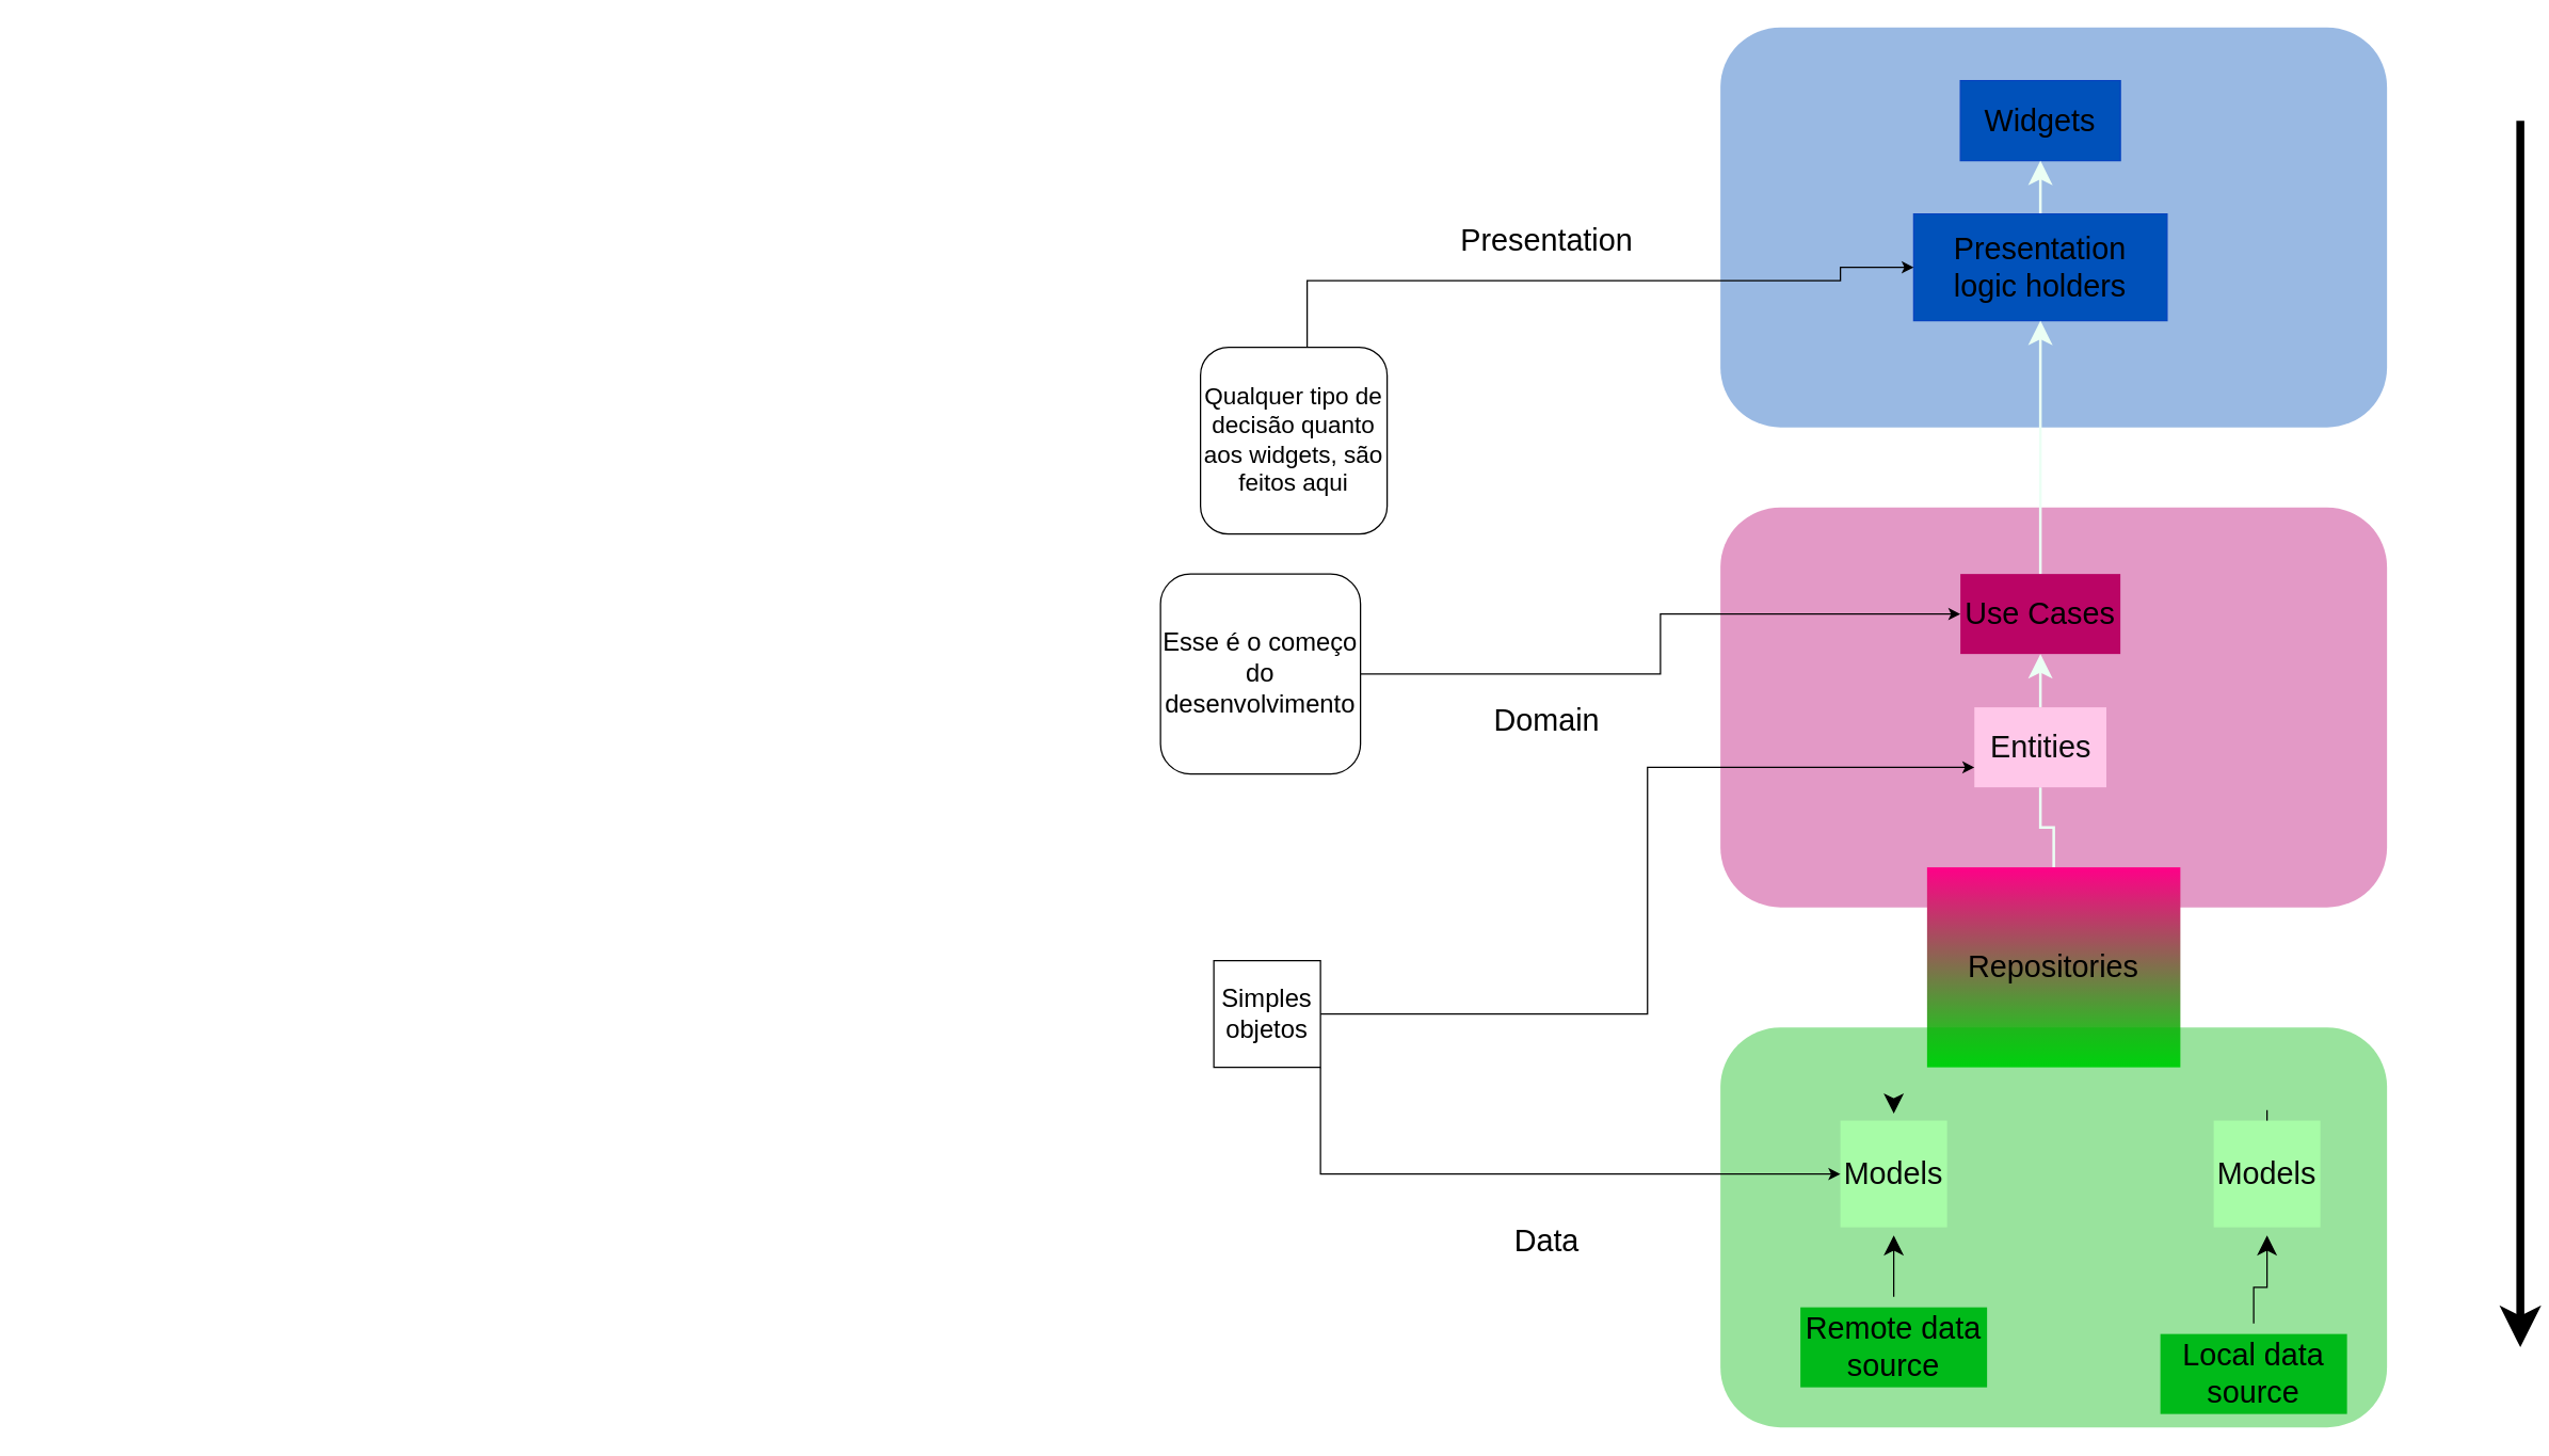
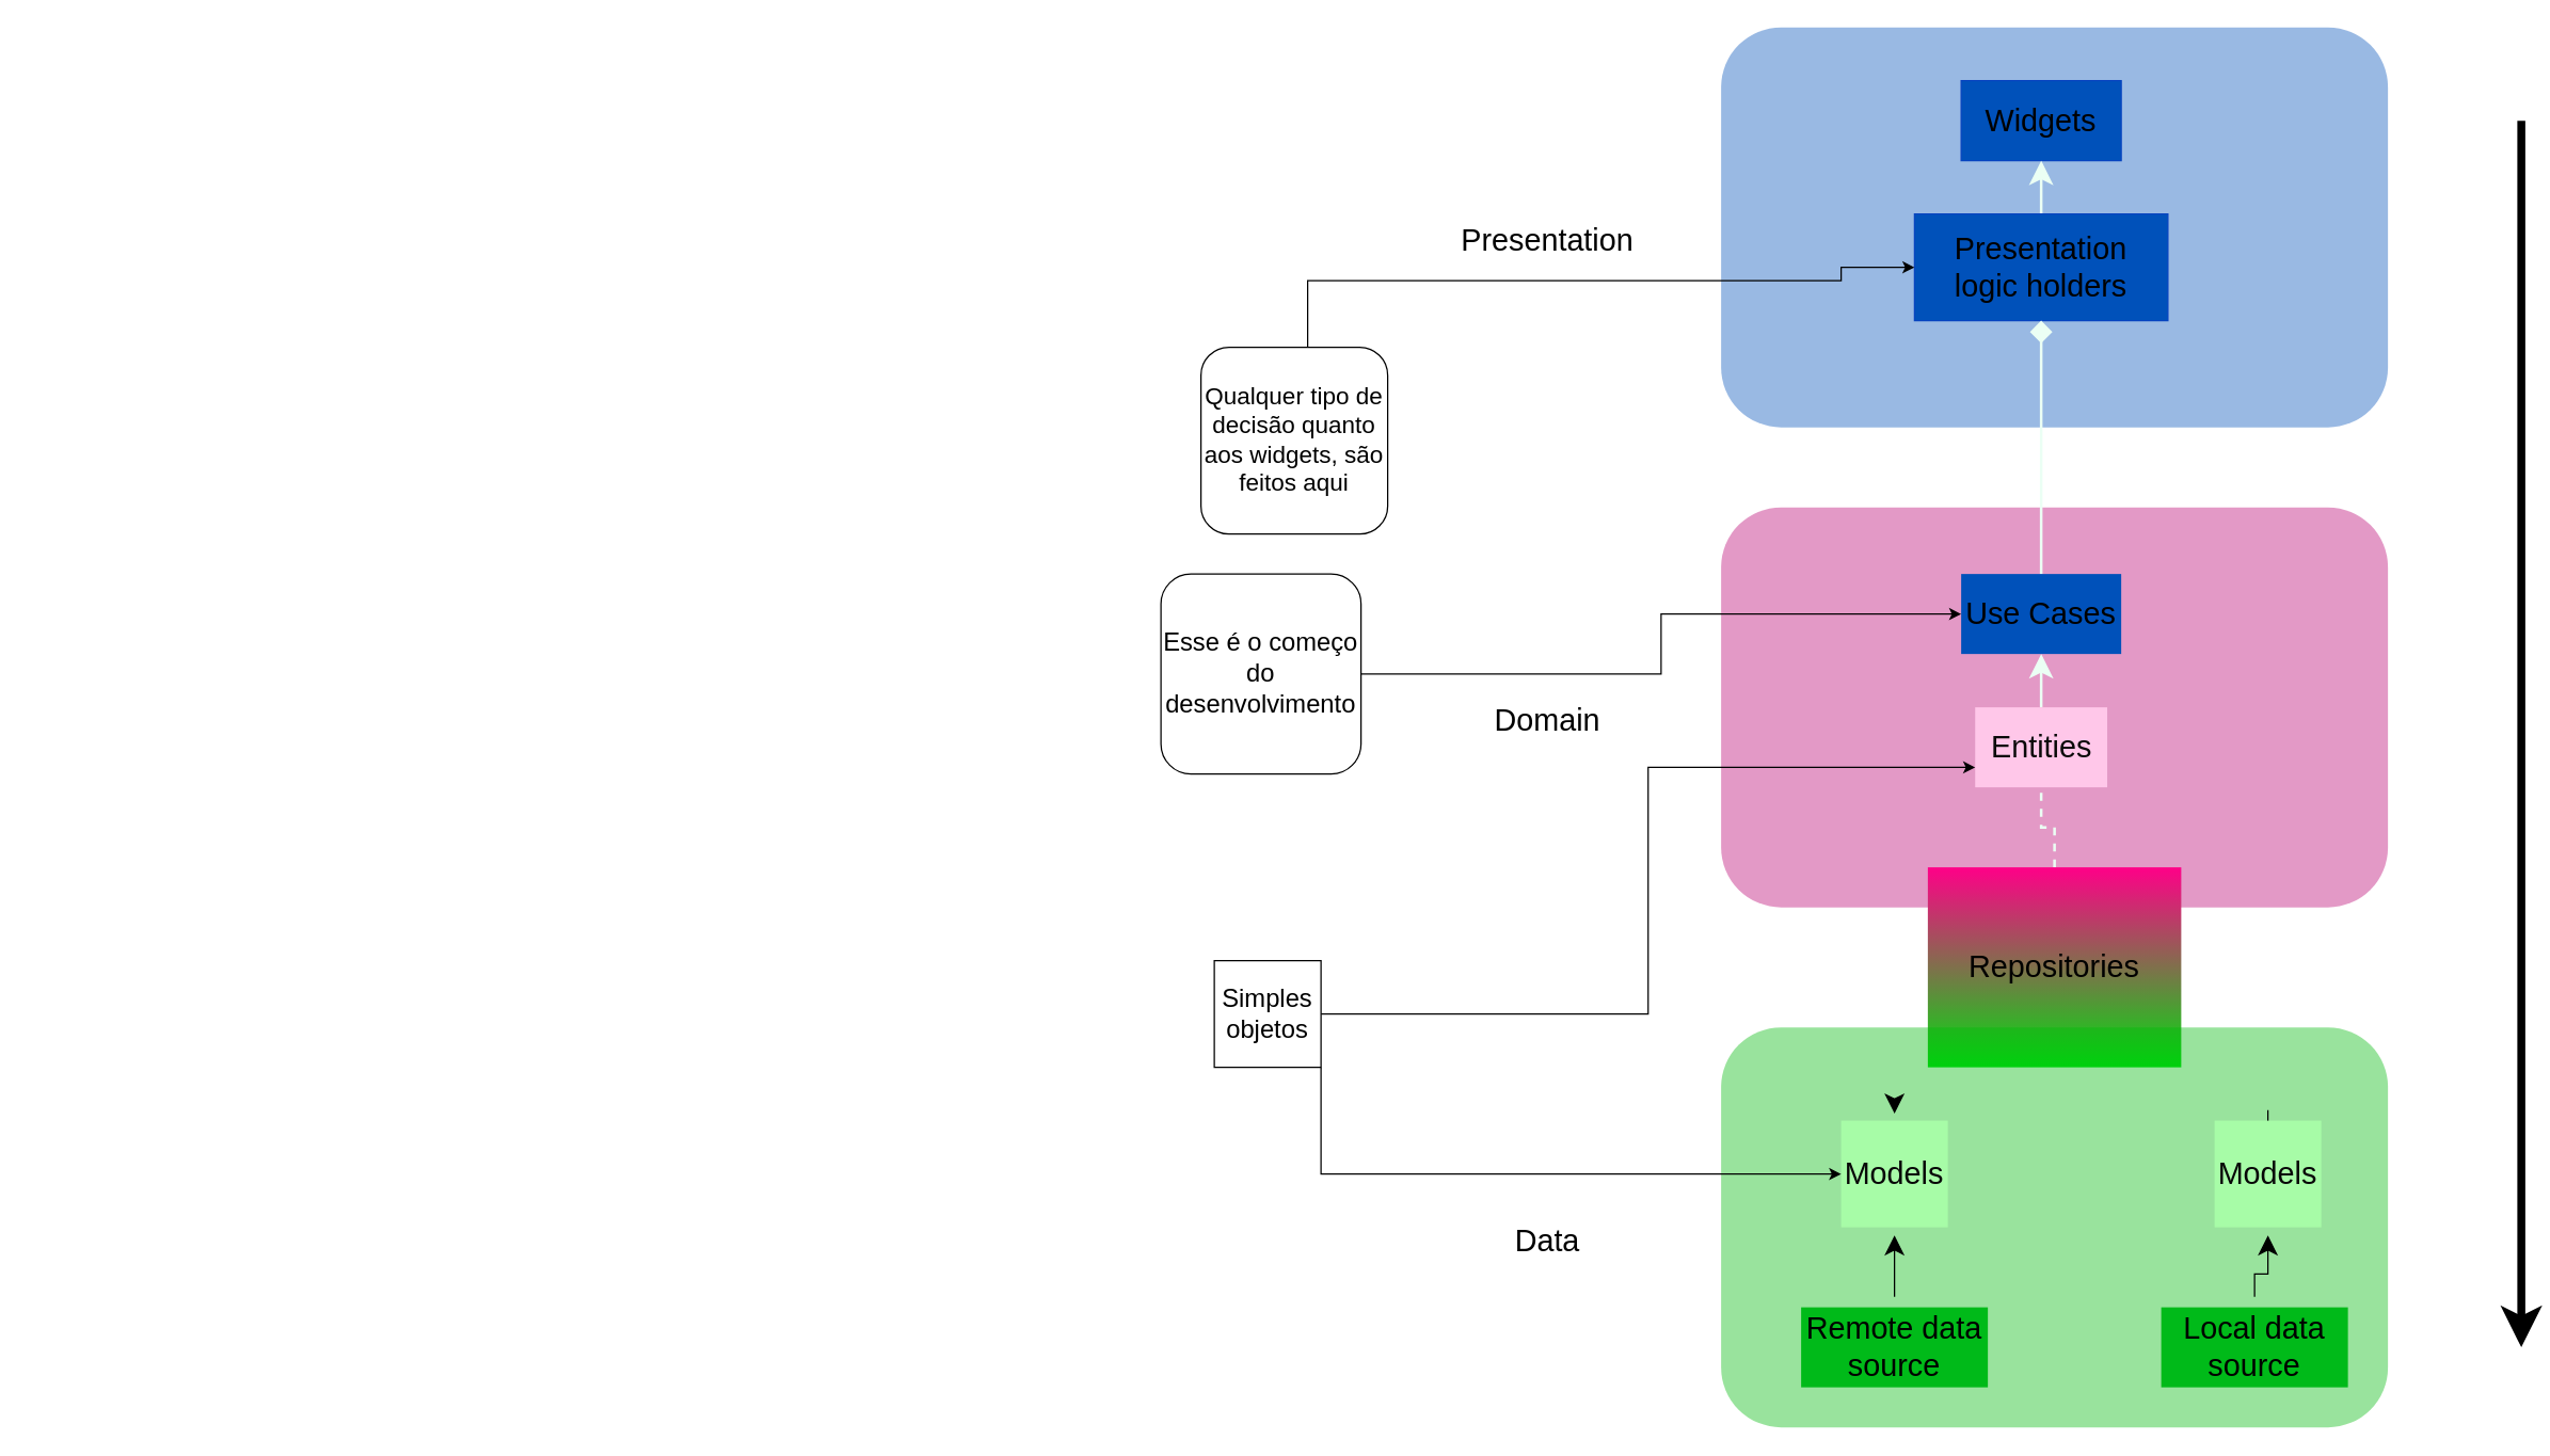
  <mxCell id="0" />
  <mxCell id="1" parent="0" />
  <mxCell id="2" value="" style="rounded=1;whiteSpace=wrap;html=1;fillColor=#0051BA;strokeColor=none;glass=0;shadow=0;comic=0;fillOpacity=40;" parent="1" vertex="1"><mxGeometry x="1290" y="20" width="500" height="300" as="geometry" /></mxCell>
  <mxCell id="3" value="Presentation" style="text;html=1;strokeColor=none;fillColor=none;align=center;verticalAlign=middle;whiteSpace=wrap;rounded=0;fontSize=23;" parent="1" vertex="1"><mxGeometry x="1140" y="170" width="40" height="20" as="geometry" /></mxCell>
  <mxCell id="4" value="Widgets" style="rounded=0;whiteSpace=wrap;html=1;shadow=0;glass=0;comic=0;strokeColor=#0643BF;fillColor=#0051BA;fontSize=23;" parent="1" vertex="1"><mxGeometry x="1470" y="60" width="120" height="60" as="geometry" /></mxCell>
  <mxCell id="5" style="edgeStyle=orthogonalEdgeStyle;rounded=0;jumpSize=11;orthogonalLoop=1;jettySize=auto;html=1;entryX=0.5;entryY=1;entryDx=0;entryDy=0;startSize=3;sourcePerimeterSpacing=0;endArrow=classic;endFill=1;endSize=12;targetPerimeterSpacing=0;strokeColor=#EBFFF4;strokeWidth=2;fontSize=23;" parent="1" source="6" target="4" edge="1"><mxGeometry relative="1" as="geometry" /></mxCell>
  <mxCell id="6" value="Presentation&lt;br&gt;logic holders" style="rounded=0;whiteSpace=wrap;html=1;shadow=0;glass=0;comic=0;strokeColor=#0643BF;fillColor=#0051BA;fontSize=23;" parent="1" vertex="1"><mxGeometry x="1435" y="160" width="190" height="80" as="geometry" /></mxCell>
  <mxCell id="7" value="" style="rounded=1;whiteSpace=wrap;html=1;fillColor=#BA0070;strokeColor=none;glass=0;shadow=0;comic=0;fillOpacity=40;" parent="1" vertex="1"><mxGeometry x="1290" y="380" width="500" height="300" as="geometry" /></mxCell>
  <mxCell id="8" value="Domain" style="text;html=1;strokeColor=none;fillColor=none;align=center;verticalAlign=middle;whiteSpace=wrap;rounded=0;fontSize=23;" parent="1" vertex="1"><mxGeometry x="1140" y="530" width="40" height="20" as="geometry" /></mxCell>
- <mxCell id="9" style="edgeStyle=orthogonalEdgeStyle;rounded=0;jumpSize=11;orthogonalLoop=1;jettySize=auto;html=1;startSize=3;sourcePerimeterSpacing=0;endArrow=classic;endFill=1;endSize=12;targetPerimeterSpacing=0;strokeColor=#EBFFF4;strokeWidth=2;fontSize=23;" parent="1" source="10" target="6" edge="1"><mxGeometry relative="1" as="geometry" /></mxCell>
- <mxCell id="10" value="Use Cases" style="rounded=0;whiteSpace=wrap;html=1;shadow=0;glass=0;comic=0;strokeColor=none;fillColor=#BA0465;fontSize=23;" parent="1" vertex="1"><mxGeometry x="1470" y="430" width="120" height="60" as="geometry" /></mxCell>
- <mxCell id="11" style="edgeStyle=orthogonalEdgeStyle;rounded=0;jumpSize=11;orthogonalLoop=1;jettySize=auto;html=1;exitX=0.5;exitY=0;exitDx=0;exitDy=0;startSize=3;sourcePerimeterSpacing=0;endSize=12;targetPerimeterSpacing=0;fontSize=23;strokeColor=#EBFFF4;endArrow=none;endFill=0;strokeWidth=2;" parent="1" source="12" target="14" edge="1"><mxGeometry relative="1" as="geometry" /></mxCell>
+ <mxCell id="9" style="edgeStyle=orthogonalEdgeStyle;rounded=0;jumpSize=11;orthogonalLoop=1;jettySize=auto;html=1;startSize=3;sourcePerimeterSpacing=0;endArrow=diamond;endFill=1;endSize=12;targetPerimeterSpacing=0;strokeColor=#EBFFF4;strokeWidth=2;fontSize=23;" parent="1" source="10" target="6" edge="1"><mxGeometry relative="1" as="geometry" /></mxCell>
+ <mxCell id="10" value="Use Cases" style="rounded=0;whiteSpace=wrap;html=1;shadow=0;glass=0;comic=0;strokeColor=none;fillColor=#0051ba;fontSize=23;" parent="1" vertex="1"><mxGeometry x="1470" y="430" width="120" height="60" as="geometry" /></mxCell>
+ <mxCell id="11" style="edgeStyle=orthogonalEdgeStyle;rounded=0;jumpSize=11;orthogonalLoop=1;jettySize=auto;html=1;exitX=0.5;exitY=0;exitDx=0;exitDy=0;startSize=3;sourcePerimeterSpacing=0;endSize=12;targetPerimeterSpacing=0;fontSize=23;strokeColor=#EBFFF4;endArrow=none;endFill=0;strokeWidth=2;dashed=1;" parent="1" source="12" target="14" edge="1"><mxGeometry relative="1" as="geometry" /></mxCell>
  <mxCell id="12" value="Repositories" style="rounded=0;whiteSpace=wrap;html=1;shadow=0;glass=0;comic=0;strokeColor=none;fillColor=#FF0088;fontSize=23;gradientColor=#00E00F;" parent="1" vertex="1"><mxGeometry x="1445" y="650" width="190" height="150" as="geometry" /></mxCell>
  <mxCell id="13" style="edgeStyle=orthogonalEdgeStyle;rounded=0;jumpSize=11;orthogonalLoop=1;jettySize=auto;html=1;startSize=3;sourcePerimeterSpacing=0;endArrow=classic;endFill=1;endSize=12;targetPerimeterSpacing=0;strokeColor=#EBFFF4;strokeWidth=2;fontSize=23;" parent="1" source="14" target="10" edge="1"><mxGeometry relative="1" as="geometry" /></mxCell>
  <mxCell id="14" value="&lt;font color=&quot;#0a0a0a&quot;&gt;Entities&lt;/font&gt;" style="rounded=0;whiteSpace=wrap;html=1;shadow=0;glass=0;comic=0;strokeColor=none;fillColor=#FFC7E9;gradientColor=none;fontSize=23;" parent="1" vertex="1"><mxGeometry x="1480.5" y="530" width="99" height="60" as="geometry" /></mxCell>
  <mxCell id="15" value="" style="endArrow=classic;html=1;fontSize=23;endSize=12;targetPerimeterSpacing=6;sourcePerimeterSpacing=8;startSize=10;jumpSize=11;strokeWidth=6;" parent="1" edge="1"><mxGeometry width="50" height="50" relative="1" as="geometry"><mxPoint x="1890" y="90" as="sourcePoint" /><mxPoint x="1890" y="1010" as="targetPoint" /></mxGeometry></mxCell>
  <mxCell id="16" value="" style="rounded=1;whiteSpace=wrap;html=1;fillColor=#00BA0C;strokeColor=none;glass=0;shadow=0;comic=0;fillOpacity=40;" parent="1" vertex="1"><mxGeometry x="1290" y="770" width="500" height="300" as="geometry" /></mxCell>
  <mxCell id="17" value="Data" style="text;html=1;strokeColor=none;fillColor=none;align=center;verticalAlign=middle;whiteSpace=wrap;rounded=0;fontSize=23;" parent="1" vertex="1"><mxGeometry x="1140" y="920" width="40" height="20" as="geometry" /></mxCell>
  <mxCell id="18" style="edgeStyle=orthogonalEdgeStyle;rounded=0;jumpSize=11;orthogonalLoop=1;jettySize=auto;html=1;startSize=10;sourcePerimeterSpacing=8;endSize=12;targetPerimeterSpacing=6;fontSize=23;" parent="1" source="19" target="16" edge="1"><mxGeometry relative="1" as="geometry"><Array as="points"><mxPoint x="1420" y="810" /><mxPoint x="1510" y="810" /></Array></mxGeometry></mxCell>
  <mxCell id="19" value="&lt;font color=&quot;#080808&quot;&gt;Models&lt;/font&gt;" style="rounded=0;whiteSpace=wrap;html=1;shadow=0;glass=0;comic=0;strokeColor=none;fillColor=#A7FCA7;fontSize=23;" parent="1" vertex="1"><mxGeometry x="1380" y="840" width="80" height="80" as="geometry" /></mxCell>
  <mxCell id="20" style="edgeStyle=orthogonalEdgeStyle;rounded=0;jumpSize=11;orthogonalLoop=1;jettySize=auto;html=1;startSize=10;sourcePerimeterSpacing=8;endSize=12;targetPerimeterSpacing=6;fontSize=23;" parent="1" source="21" target="16" edge="1"><mxGeometry relative="1" as="geometry"><Array as="points"><mxPoint x="1700" y="820" /><mxPoint x="1580" y="820" /></Array></mxGeometry></mxCell>
  <mxCell id="21" value="&lt;font color=&quot;#080808&quot;&gt;Models&lt;/font&gt;" style="rounded=0;whiteSpace=wrap;html=1;shadow=0;glass=0;comic=0;strokeColor=none;fillColor=#A7FCA7;fontSize=23;" parent="1" vertex="1"><mxGeometry x="1660" y="840" width="80" height="80" as="geometry" /></mxCell>
  <mxCell id="22" style="edgeStyle=orthogonalEdgeStyle;rounded=0;jumpSize=11;orthogonalLoop=1;jettySize=auto;html=1;startSize=10;sourcePerimeterSpacing=8;endSize=12;targetPerimeterSpacing=6;fontSize=23;" parent="1" source="23" target="19" edge="1"><mxGeometry relative="1" as="geometry" /></mxCell>
  <mxCell id="23" value="Remote data source" style="rounded=0;whiteSpace=wrap;html=1;shadow=0;glass=0;comic=0;strokeColor=none;fillColor=#00BA19;fontSize=23;" parent="1" vertex="1"><mxGeometry x="1350" y="980" width="140" height="60" as="geometry" /></mxCell>
  <mxCell id="24" style="edgeStyle=orthogonalEdgeStyle;rounded=0;jumpSize=11;orthogonalLoop=1;jettySize=auto;html=1;startSize=10;sourcePerimeterSpacing=8;endSize=12;targetPerimeterSpacing=6;fontSize=23;" parent="1" source="25" target="21" edge="1"><mxGeometry relative="1" as="geometry" /></mxCell>
- <mxCell id="25" value="Local data source" style="rounded=0;whiteSpace=wrap;html=1;shadow=0;glass=0;comic=0;strokeColor=none;fillColor=#00BA19;fontSize=23;" parent="1" vertex="1"><mxGeometry x="1620" y="1000" width="140" height="60" as="geometry" /></mxCell>
+ <mxCell id="25" value="Local data source" style="rounded=0;whiteSpace=wrap;html=1;shadow=0;glass=0;comic=0;strokeColor=none;fillColor=#00BA19;fontSize=23;" parent="1" vertex="1"><mxGeometry x="1620" y="980" width="140" height="60" as="geometry" /></mxCell>
  <mxCell id="26" value="&lt;!--StartFragment--&gt;&lt;img src=&quot;https://blog.cleancoder.com/uncle-bob/images/2012-08-13-the-clean-architecture/CleanArchitecture.jpg&quot; style=&quot;&quot;&gt;&lt;!--EndFragment--&gt;" style="text;whiteSpace=wrap;html=1;fontSize=23;" parent="1" vertex="1"><mxGeometry x="20" y="160" width="30" height="40" as="geometry" /></mxCell>
  <mxCell id="27" style="edgeStyle=orthogonalEdgeStyle;rounded=0;orthogonalLoop=1;jettySize=auto;html=1;" parent="1" source="28" target="10" edge="1"><mxGeometry relative="1" as="geometry" /></mxCell>
  <mxCell id="28" value="Esse é o começo do desenvolvimento" style="whiteSpace=wrap;html=1;aspect=fixed;fontSize=19;rounded=1;" parent="1" vertex="1"><mxGeometry x="870" y="430" width="150" height="150" as="geometry" /></mxCell>
  <mxCell id="29" style="edgeStyle=orthogonalEdgeStyle;rounded=0;orthogonalLoop=1;jettySize=auto;html=1;" parent="1" source="30" target="6" edge="1"><mxGeometry relative="1" as="geometry"><Array as="points"><mxPoint x="980" y="210" /><mxPoint x="1380" y="210" /><mxPoint x="1380" y="200" /></Array></mxGeometry></mxCell>
  <mxCell id="30" value="Qualquer tipo de decisão quanto aos widgets, são feitos aqui" style="whiteSpace=wrap;html=1;aspect=fixed;fontSize=18;rounded=1;" parent="1" vertex="1"><mxGeometry x="900" y="260" width="140" height="140" as="geometry" /></mxCell>
  <mxCell id="31" style="edgeStyle=orthogonalEdgeStyle;rounded=0;orthogonalLoop=1;jettySize=auto;html=1;entryX=0;entryY=0.75;entryDx=0;entryDy=0;fontSize=19;" parent="1" source="33" target="14" edge="1"><mxGeometry relative="1" as="geometry" /></mxCell>
  <mxCell id="32" style="edgeStyle=orthogonalEdgeStyle;rounded=0;orthogonalLoop=1;jettySize=auto;html=1;exitX=1;exitY=1;exitDx=0;exitDy=0;entryX=0;entryY=0.5;entryDx=0;entryDy=0;fontSize=19;" parent="1" source="33" target="19" edge="1"><mxGeometry relative="1" as="geometry" /></mxCell>
  <mxCell id="33" value="Simples objetos" style="whiteSpace=wrap;html=1;aspect=fixed;fontSize=19;" parent="1" vertex="1"><mxGeometry x="910" y="720" width="80" height="80" as="geometry" /></mxCell>
